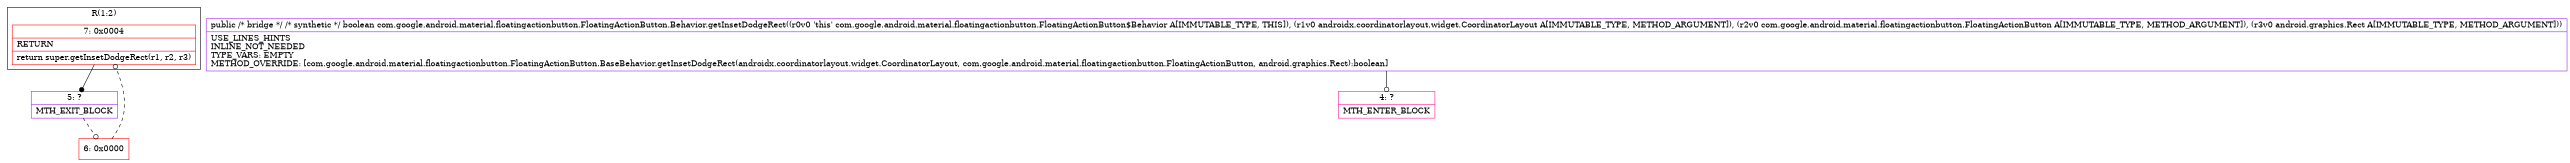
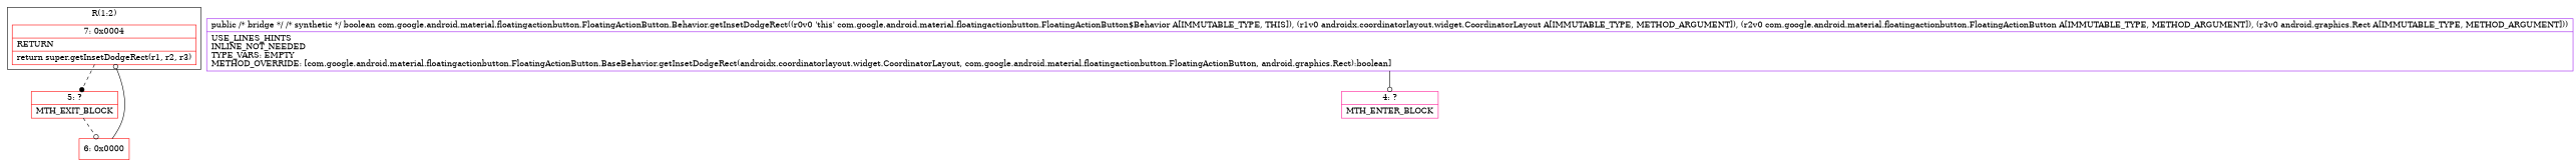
  digraph {
    node [color=red shape=record]
    edge [arrowhead=odot style=dashed]
    n1 [label="{7\:\ 0x0004|RETURN\l|return super.getInsetDodgeRect(r1, r2, r3)\l}"]
-   n2 [color=purple label="{5\:\ ?|MTH_EXIT_BLOCK\l}"]
+   n2 [label="{5\:\ ?|MTH_EXIT_BLOCK\l}"]
    n3 [label="{6\:\ 0x0000}"]
    n4 [color=deeppink label="{4\:\ ?|MTH_ENTER_BLOCK\l}"]
    n5 [color=purple label="{public \/* bridge *\/ \/* synthetic *\/ boolean com.google.android.material.floatingactionbutton.FloatingActionButton.Behavior.getInsetDodgeRect((r0v0 'this' com.google.android.material.floatingactionbutton.FloatingActionButton$Behavior A[IMMUTABLE_TYPE, THIS]), (r1v0 androidx.coordinatorlayout.widget.CoordinatorLayout A[IMMUTABLE_TYPE, METHOD_ARGUMENT]), (r2v0 com.google.android.material.floatingactionbutton.FloatingActionButton A[IMMUTABLE_TYPE, METHOD_ARGUMENT]), (r3v0 android.graphics.Rect A[IMMUTABLE_TYPE, METHOD_ARGUMENT]))  | USE_LINES_HINTS\lINLINE_NOT_NEEDED\lTYPE_VARS: EMPTY\lMETHOD_OVERRIDE: [com.google.android.material.floatingactionbutton.FloatingActionButton.BaseBehavior.getInsetDodgeRect(androidx.coordinatorlayout.widget.CoordinatorLayout, com.google.android.material.floatingactionbutton.FloatingActionButton, android.graphics.Rect):boolean]\l}"]
    subgraph cluster_1 {
      label="R(1:2)"
      n1
    }
-   n1 -> n2 [arrowhead=dot style=solid]
+   n1 -> n2 [arrowhead=dot]
    n2 -> n3
-   n3 -> n1
+   n3 -> n1 [style=solid]
    n5 -> n4 [style=solid]
  }
